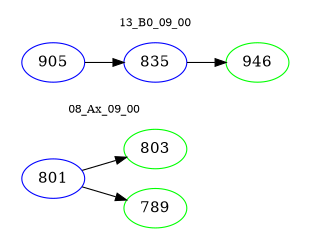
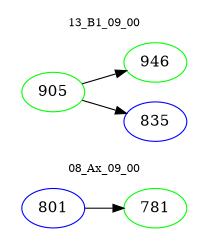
  digraph {
    rankdir=LR
    node [color=blue]
    edge [color=black]
    n1 [label=801]
-   n2 [color=green label=789]
-   n3 [color=green label=803]
-   n4 [label=905]
+   n2 [color=green label=781]
+   n4 [color=green label=905]
    n5 [label=835]
    n6 [color=green label=946]
    subgraph cluster_1 {
      color=white
      fontsize=10
      label="08_Ax_09_00"
      n1
      n2
-     n3
    }
    subgraph cluster_2 {
      color=white
      fontsize=10
-     label="13_B0_09_00"
+     label="13_B1_09_00"
      n4
      n5
      n6
    }
    n1 -> n2
-   n1 -> n3
    n4 -> n5
-   n5 -> n6
+   n4 -> n6
  }
